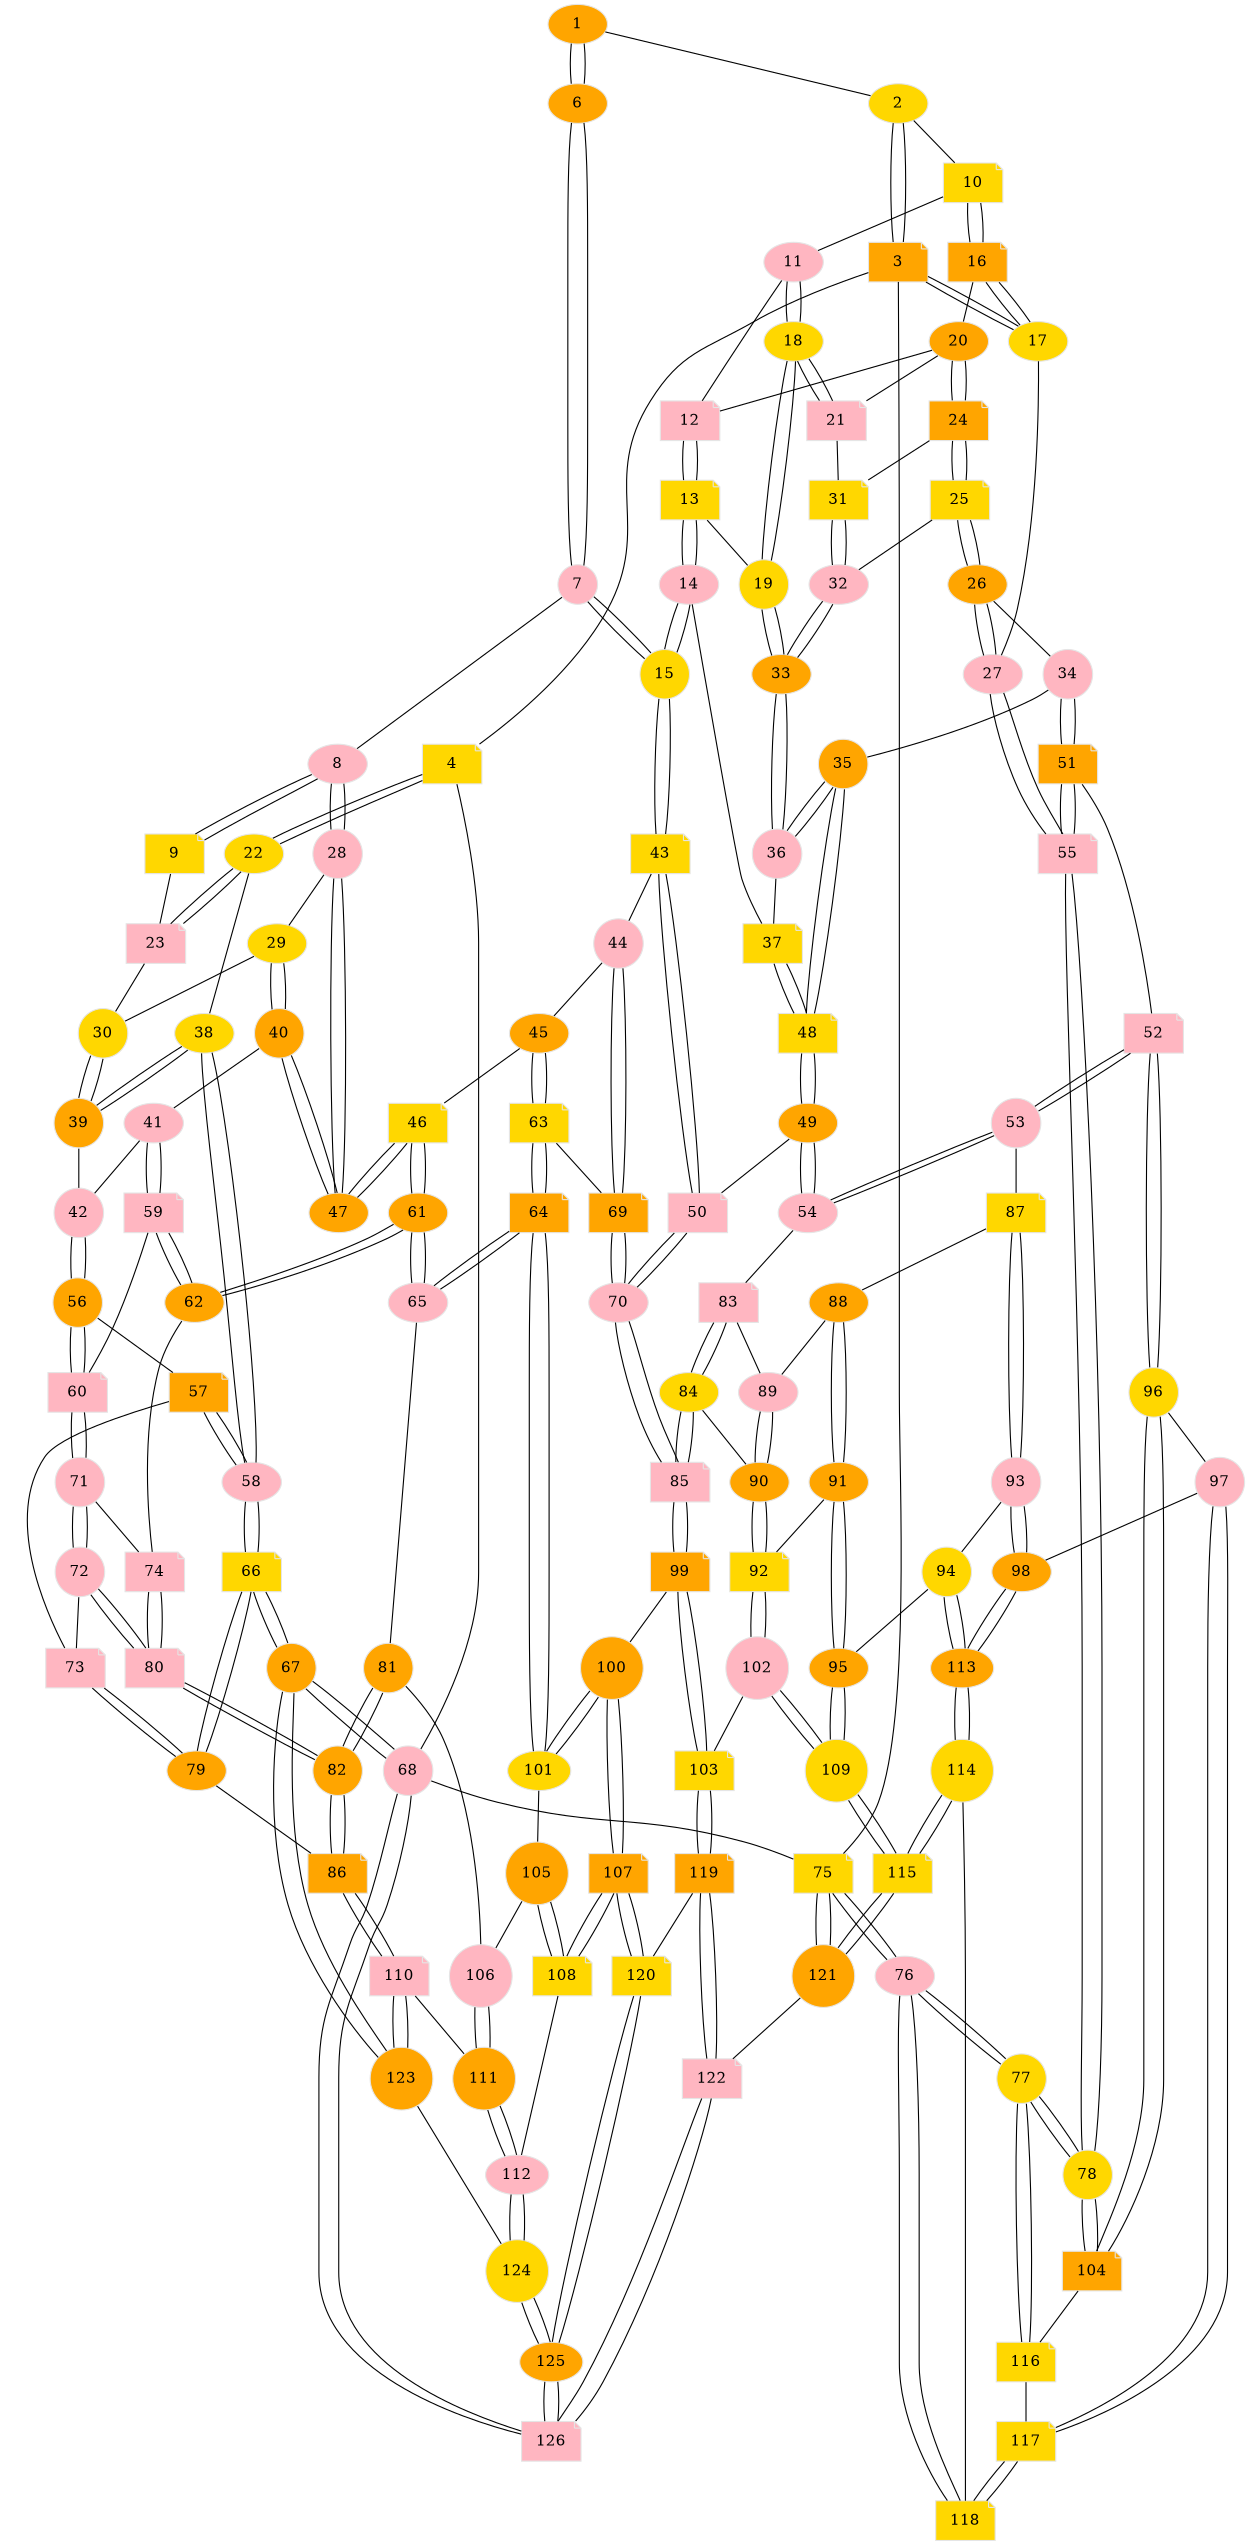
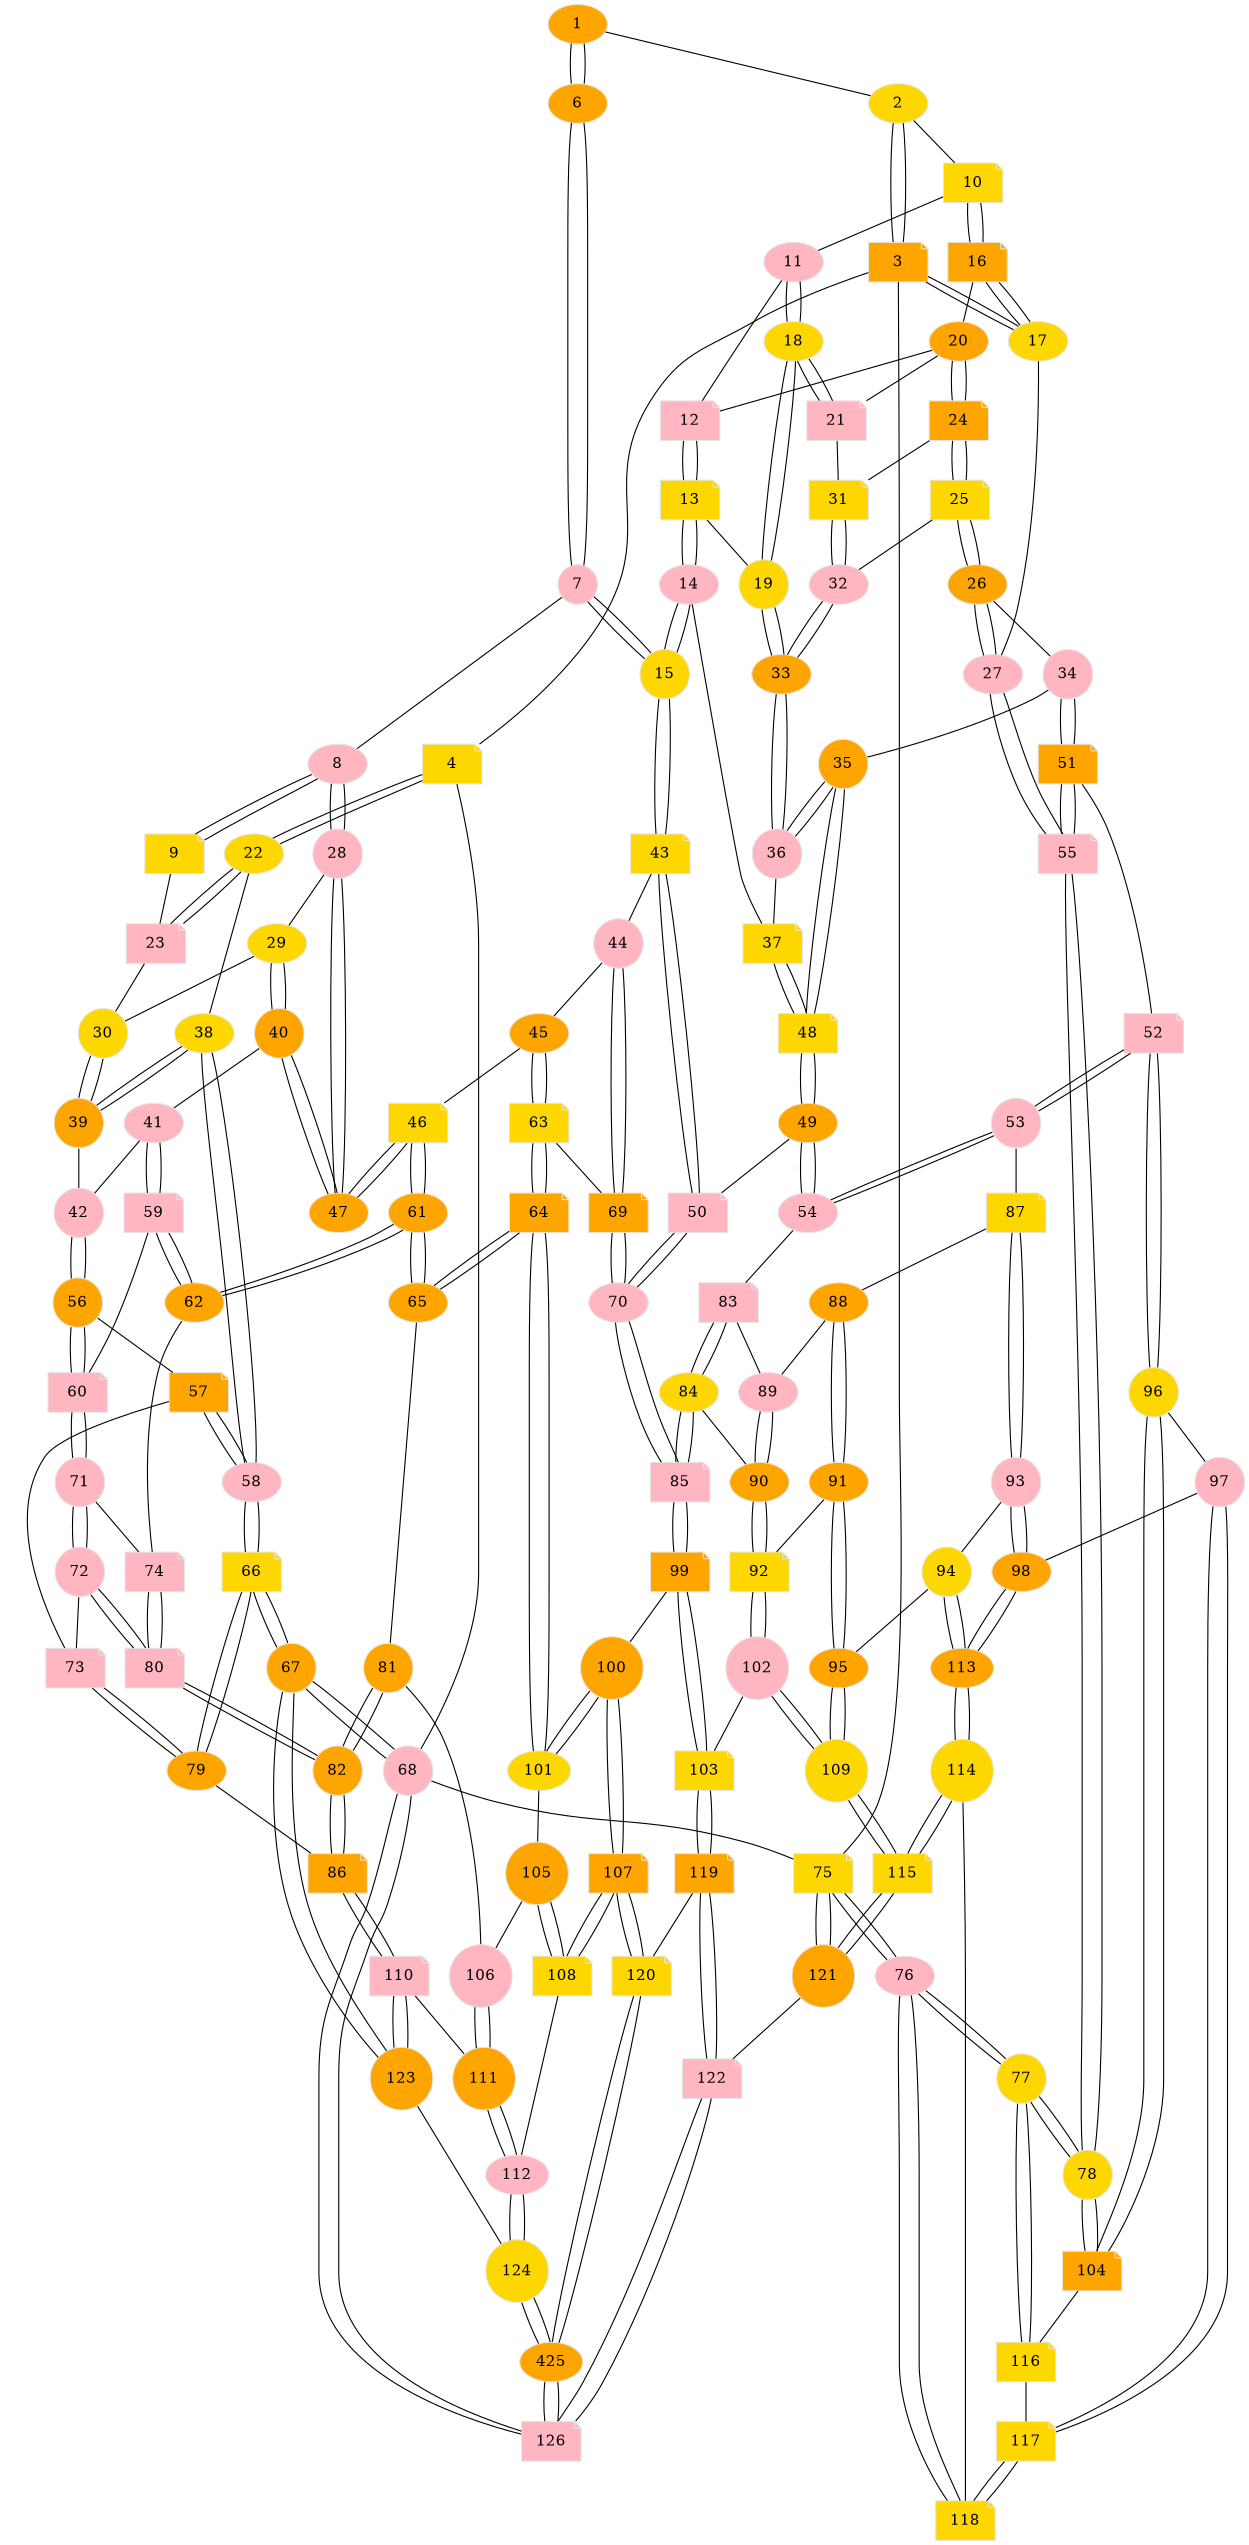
  graph {
    node [color=gray90 fillcolor=lightpink shape=note style=filled]
    1 [fillcolor=orange shape=ellipse]
    2 [fillcolor=gold shape=ellipse]
    6 [fillcolor=orange shape=ellipse]
    3 [fillcolor=orange]
    10 [fillcolor=gold]
    7 [shape=circle]
    4 [fillcolor=gold]
    17 [fillcolor=gold shape=ellipse]
    75 [fillcolor=gold]
    11 [shape=ellipse]
    16 [fillcolor=orange]
    22 [fillcolor=gold shape=ellipse]
    68 [shape=circle]
    27 [shape=ellipse]
    76 [shape=ellipse]
    121 [fillcolor=orange shape=circle]
    23
    38 [fillcolor=gold shape=ellipse]
    126
    9 [fillcolor=gold]
    8 [shape=ellipse]
    15 [fillcolor=gold shape=circle]
    12
    13 [fillcolor=gold]
    28 [shape=circle]
    43 [fillcolor=gold]
    29 [fillcolor=gold shape=ellipse]
    47 [fillcolor=orange shape=ellipse]
    30 [fillcolor=gold shape=circle]
    18 [fillcolor=gold shape=ellipse]
    20 [fillcolor=orange shape=ellipse]
    19 [fillcolor=gold shape=circle]
    21
    14 [shape=ellipse]
    37 [fillcolor=gold]
    33 [fillcolor=orange shape=ellipse]
    48 [fillcolor=gold]
    44 [shape=circle]
    50
    24 [fillcolor=orange]
    55
    31 [fillcolor=gold]
    36 [shape=circle]
    25 [fillcolor=gold]
    32 [shape=ellipse]
    39 [fillcolor=orange shape=circle]
    58 [shape=ellipse]
    26 [fillcolor=orange shape=ellipse]
    34 [shape=circle]
    35 [fillcolor=orange shape=circle]
    51 [fillcolor=orange]
    78 [fillcolor=gold shape=circle]
    40 [fillcolor=orange shape=circle]
    41 [shape=ellipse]
    42 [shape=circle]
    52
    49 [fillcolor=orange shape=ellipse]
    66 [fillcolor=gold]
    56 [fillcolor=orange shape=circle]
    59
    60
    62 [fillcolor=orange shape=ellipse]
    57 [fillcolor=orange]
    45 [fillcolor=orange shape=ellipse]
    69 [fillcolor=orange]
    70 [shape=ellipse]
    46 [fillcolor=gold]
    63 [fillcolor=gold]
    61 [fillcolor=orange shape=ellipse]
    64 [fillcolor=orange]
-   65 [shape=ellipse]
+   65 [fillcolor=orange shape=ellipse]
    54 [shape=ellipse]
    83
    85
    53 [shape=circle]
    96 [fillcolor=gold shape=circle]
    87 [fillcolor=gold]
    104 [fillcolor=orange]
    97 [shape=circle]
    88 [fillcolor=orange shape=ellipse]
    93 [shape=circle]
    84 [fillcolor=gold shape=ellipse]
    89 [shape=ellipse]
    73
    71 [shape=circle]
    79 [fillcolor=orange shape=ellipse]
    67 [fillcolor=orange shape=circle]
    74
    72 [shape=circle]
    81 [fillcolor=orange shape=circle]
    80
    101 [fillcolor=gold shape=ellipse]
    105 [fillcolor=orange shape=circle]
    82 [fillcolor=orange shape=circle]
    106 [shape=circle]
    123 [fillcolor=orange shape=circle]
    86 [fillcolor=orange]
    124 [fillcolor=gold shape=circle]
    99 [fillcolor=orange]
    77 [fillcolor=gold shape=circle]
    118 [fillcolor=gold]
    122
    116 [fillcolor=gold]
    117 [fillcolor=gold]
    110
    111 [fillcolor=orange shape=circle]
    90 [fillcolor=orange shape=ellipse]
    92 [fillcolor=gold]
    100 [fillcolor=orange shape=circle]
    103 [fillcolor=gold]
    91 [fillcolor=orange shape=ellipse]
    94 [fillcolor=gold shape=circle]
    98 [fillcolor=orange shape=ellipse]
    95 [fillcolor=orange shape=ellipse]
    102 [shape=circle]
    109 [fillcolor=gold shape=circle]
    113 [fillcolor=orange shape=ellipse]
    114 [fillcolor=gold shape=circle]
    115 [fillcolor=gold]
    107 [fillcolor=orange]
    119 [fillcolor=orange]
    108 [fillcolor=gold]
    120 [fillcolor=gold]
    112 [shape=ellipse]
-   125 [fillcolor=orange shape=ellipse]
+   125 [fillcolor=orange shape=ellipse label=425]
    1 -- 2
    1 -- 6
    1 -- 6
    2 -- 3
    2 -- 3
    2 -- 10
    6 -- 7
    6 -- 7
    3 -- 4
    3 -- 17
    3 -- 17
    3 -- 75
    10 -- 11
    10 -- 16
    10 -- 16
    7 -- 8
    7 -- 15
    7 -- 15
    4 -- 22
    4 -- 22
    4 -- 68
    17 -- 27
    75 -- 76
    75 -- 76
    75 -- 121
    75 -- 121
    11 -- 12
    11 -- 18
    11 -- 18
    16 -- 17
    16 -- 17
    16 -- 20
    22 -- 23
    22 -- 23
    22 -- 38
    68 -- 75
    68 -- 126
    68 -- 126
    27 -- 55
    27 -- 55
    76 -- 77
    76 -- 77
    76 -- 118
    76 -- 118
    121 -- 122
    23 -- 30
    38 -- 39
    38 -- 39
    38 -- 58
    38 -- 58
    9 -- 23
    8 -- 9
    8 -- 9
    8 -- 28
    8 -- 28
    15 -- 43
    15 -- 43
    12 -- 13
    12 -- 13
    13 -- 19
    13 -- 14
    13 -- 14
    28 -- 29
    28 -- 47
    28 -- 47
    43 -- 44
    43 -- 50
    43 -- 50
    29 -- 30
    29 -- 40
    29 -- 40
    30 -- 39
    30 -- 39
    18 -- 19
    18 -- 19
    18 -- 21
    18 -- 21
    20 -- 12
    20 -- 21
    20 -- 24
    20 -- 24
    19 -- 33
    19 -- 33
    21 -- 31
    14 -- 15
    14 -- 15
    14 -- 37
    37 -- 48
    37 -- 48
    33 -- 36
    33 -- 36
    48 -- 49
    48 -- 49
    44 -- 45
    44 -- 69
    44 -- 69
    50 -- 70
    50 -- 70
    24 -- 31
    24 -- 25
    24 -- 25
    55 -- 78
    55 -- 78
    31 -- 32
    31 -- 32
    36 -- 37
    25 -- 32
    25 -- 26
    25 -- 26
    32 -- 33
    32 -- 33
    39 -- 42
    58 -- 66
    58 -- 66
    26 -- 27
    26 -- 27
    26 -- 34
    34 -- 35
    34 -- 51
    34 -- 51
    35 -- 48
    35 -- 48
    35 -- 36
    35 -- 36
    51 -- 55
    51 -- 55
    51 -- 52
    78 -- 104
    78 -- 104
    40 -- 47
    40 -- 47
    40 -- 41
    41 -- 42
    41 -- 59
    41 -- 59
    42 -- 56
    42 -- 56
    52 -- 53
    52 -- 53
    52 -- 96
    52 -- 96
    49 -- 50
    49 -- 54
    49 -- 54
    66 -- 79
    66 -- 79
    66 -- 67
    66 -- 67
    56 -- 60
    56 -- 60
    56 -- 57
    59 -- 60
    59 -- 62
    59 -- 62
    60 -- 71
    60 -- 71
    62 -- 74
    57 -- 58
    57 -- 58
    57 -- 73
    45 -- 46
    45 -- 63
    45 -- 63
    69 -- 70
    69 -- 70
    70 -- 85
    70 -- 85
    46 -- 47
    46 -- 47
    46 -- 61
    46 -- 61
    63 -- 69
    63 -- 64
    63 -- 64
    61 -- 62
    61 -- 62
    61 -- 65
    61 -- 65
    64 -- 65
    64 -- 65
    64 -- 101
    64 -- 101
    65 -- 81
    54 -- 83
    83 -- 84
    83 -- 84
    83 -- 89
    85 -- 99
    85 -- 99
    53 -- 54
    53 -- 54
    53 -- 87
    96 -- 104
    96 -- 104
    96 -- 97
    87 -- 88
    87 -- 93
    87 -- 93
    104 -- 116
    97 -- 117
    97 -- 117
    97 -- 98
    88 -- 89
    88 -- 91
    88 -- 91
    93 -- 94
    93 -- 98
    93 -- 98
    84 -- 85
    84 -- 85
    84 -- 90
    89 -- 90
    89 -- 90
    73 -- 79
    73 -- 79
    71 -- 74
    71 -- 72
    71 -- 72
    79 -- 86
    67 -- 68
    67 -- 68
    67 -- 123
    67 -- 123
    74 -- 80
    74 -- 80
    72 -- 73
    72 -- 80
    72 -- 80
    81 -- 82
    81 -- 82
    81 -- 106
    80 -- 82
    80 -- 82
    101 -- 105
    105 -- 106
    105 -- 108
    105 -- 108
    82 -- 86
    82 -- 86
    106 -- 111
    106 -- 111
    123 -- 124
    86 -- 110
    86 -- 110
    124 -- 125
    124 -- 125
    99 -- 100
    99 -- 103
    99 -- 103
    77 -- 78
    77 -- 78
    77 -- 116
    77 -- 116
    122 -- 126
    122 -- 126
    116 -- 117
    117 -- 118
    117 -- 118
    110 -- 123
    110 -- 123
    110 -- 111
    111 -- 112
    111 -- 112
    90 -- 92
    90 -- 92
    92 -- 102
    92 -- 102
    100 -- 101
    100 -- 101
    100 -- 107
    100 -- 107
    103 -- 119
    103 -- 119
    91 -- 92
    91 -- 95
    91 -- 95
    94 -- 95
    94 -- 113
    94 -- 113
    98 -- 113
    98 -- 113
    95 -- 109
    95 -- 109
    102 -- 103
    102 -- 109
    102 -- 109
    109 -- 115
    109 -- 115
    113 -- 114
    113 -- 114
    114 -- 118
    114 -- 115
    114 -- 115
    115 -- 121
    115 -- 121
    107 -- 108
    107 -- 108
    107 -- 120
    107 -- 120
    119 -- 122
    119 -- 122
    119 -- 120
    108 -- 112
    120 -- 125
    120 -- 125
    112 -- 124
    112 -- 124
    125 -- 126
    125 -- 126
  }
